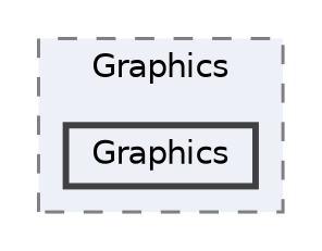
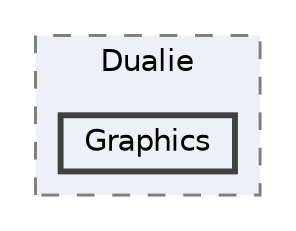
  digraph {
    compound=true
    n1 [color=grey25 fillcolor="#edf0f7" fontname=Helvetica fontsize=10 height=0.2 label=Graphics shape=box style="filled,bold" width=0.4]
    subgraph cluster_1 {
      bgcolor="#edf0f7"
      fontname=Helvetica
      fontsize=10
-     label=Graphics
+     label=Dualie
      pencolor=grey50
      style="filled,dashed"
      n1
    }
  }
